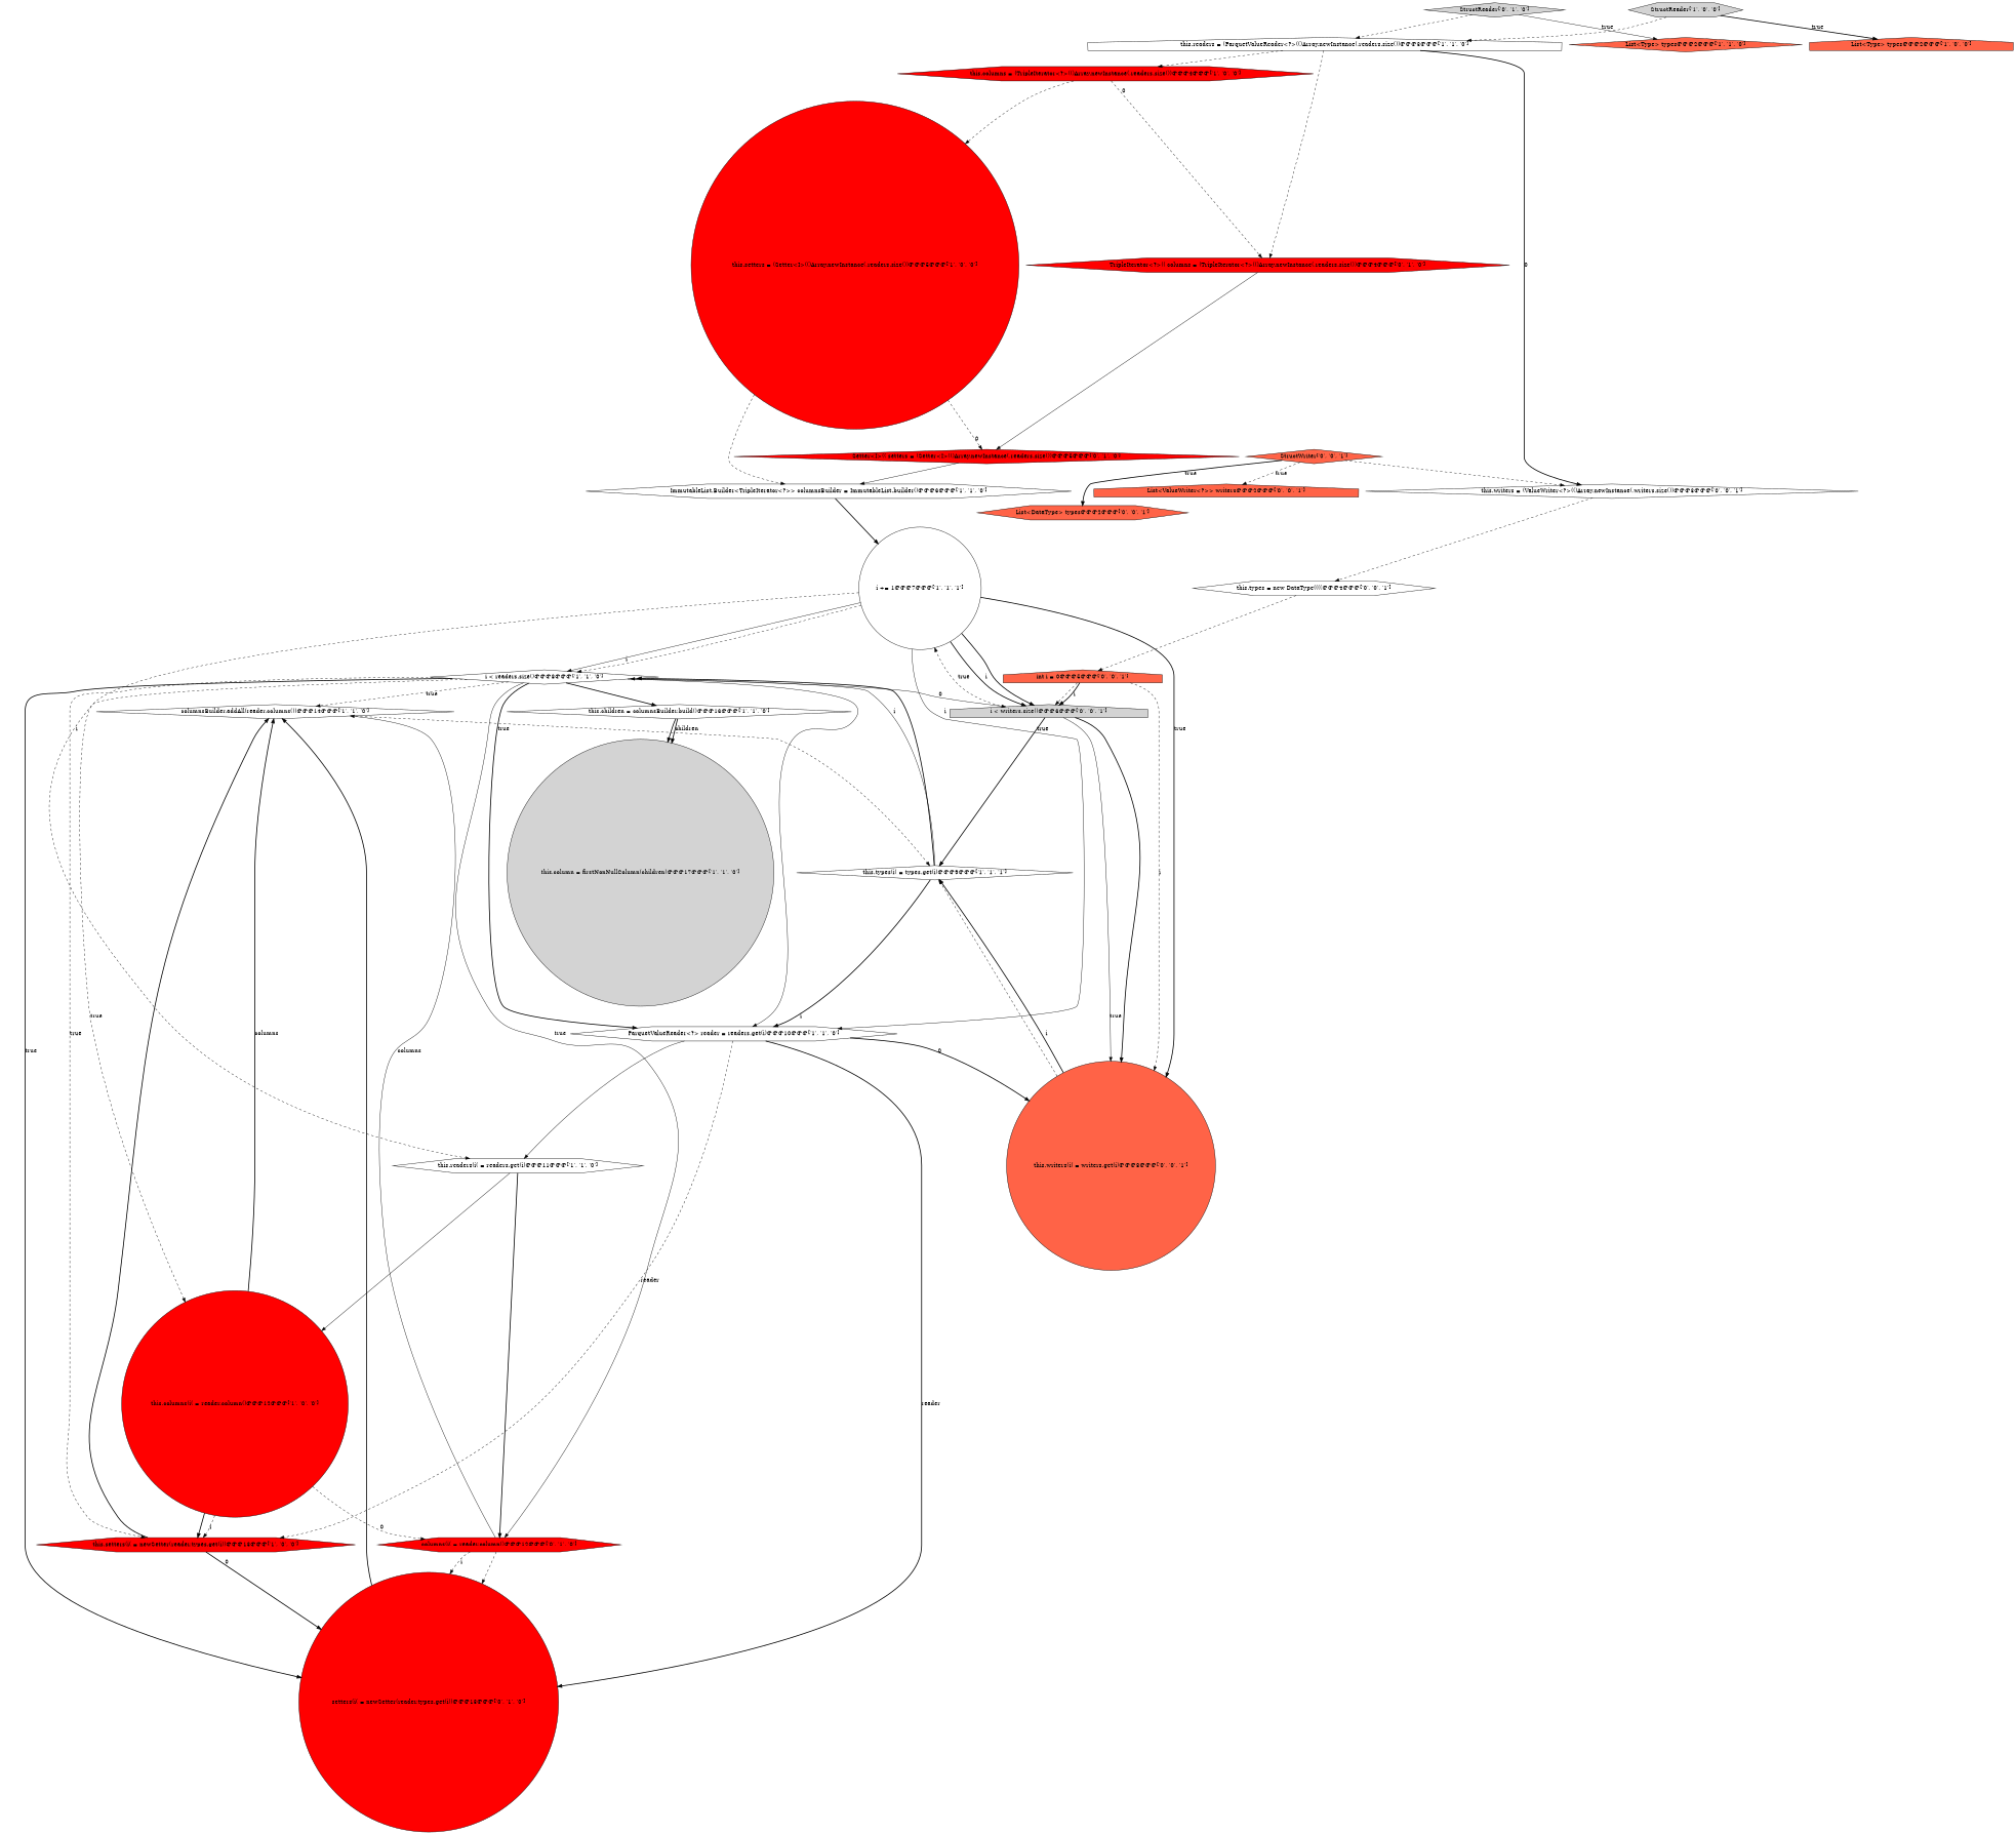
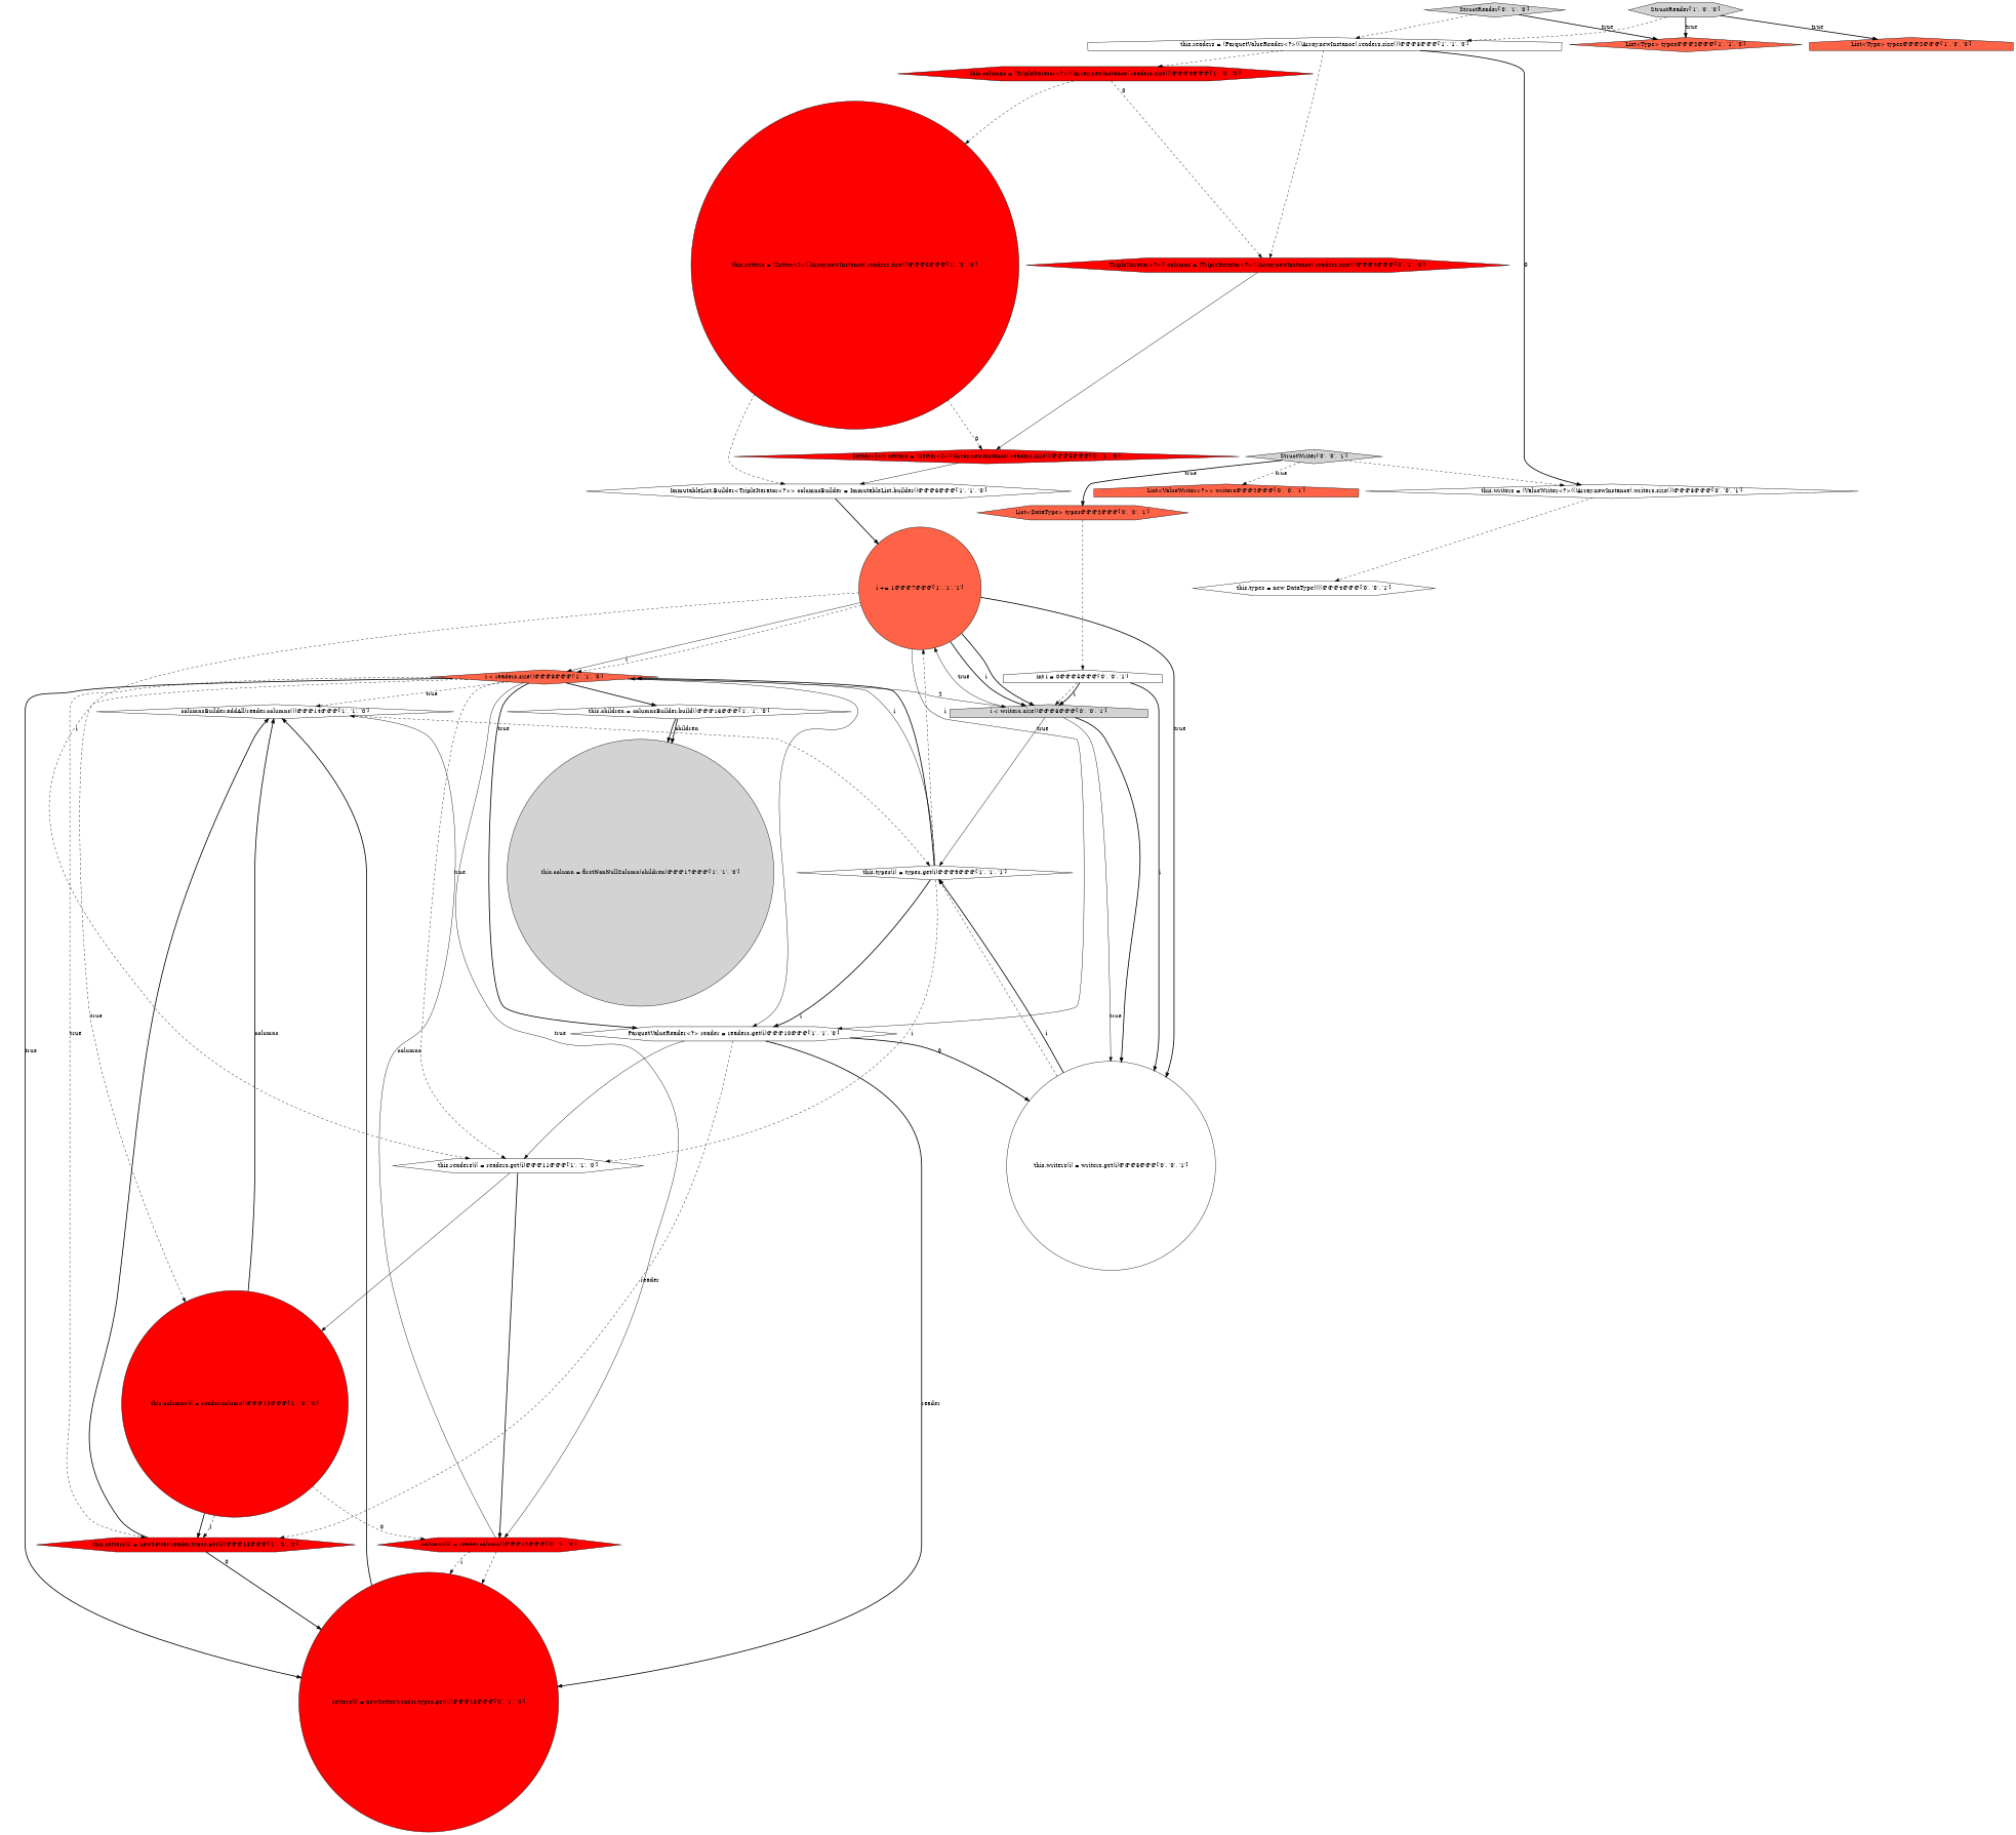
  digraph {
    node [fillcolor=white shape=hexagon style=filled]
    edge [style=dashed]
    n1 [fillcolor=red label="this.setters = (Setter<I>(()Array.newInstance(,readers.size())@@@5@@@['1', '0', '0']" shape=circle]
    n2 [fillcolor=red label="Setter<I>(( setters = (Setter<I>(()Array.newInstance(,readers.size())@@@5@@@['0', '1', '0']" shape=diamond]
    n3 [label="ImmutableList.Builder<TripleIterator<?>> columnsBuilder = ImmutableList.builder()@@@6@@@['1', '1', '0']"]
-   n4 [label="i += 1@@@7@@@['1', '1', '1']" shape=circle]
+   n4 [fillcolor=tomato label="i += 1@@@7@@@['1', '1', '1']" shape=circle]
    n5 [label="columnsBuilder.addAll(reader.columns())@@@14@@@['1', '1', '0']" shape=diamond]
    n6 [label="this.types(i( = types.get(i)@@@9@@@['1', '1', '1']" shape=diamond]
-   n7 [label="i < readers.size()@@@8@@@['1', '1', '0']" shape=diamond]
+   n7 [fillcolor=tomato label="i < readers.size()@@@8@@@['1', '1', '0']" shape=diamond]
    n8 [label="ParquetValueReader<?> reader = readers.get(i)@@@10@@@['1', '1', '0']"]
    n9 [label="this.readers(i( = readers.get(i)@@@11@@@['1', '1', '0']"]
    n10 [fillcolor=red label="TripleIterator<?>(( columns = (TripleIterator<?>(()Array.newInstance(,readers.size())@@@4@@@['0', '1', '0']"]
    n11 [fillcolor=tomato label="List<DataType> types@@@2@@@['0', '0', '1']"]
    n12 [fillcolor=lightgray label="i < writers.size()@@@6@@@['0', '0', '1']" shape=house]
-   n13 [fillcolor=tomato label="this.writers(i( = writers.get(i)@@@8@@@['0', '0', '1']" shape=circle]
+   n13 [label="this.writers(i( = writers.get(i)@@@8@@@['0', '0', '1']" shape=circle]
    n14 [fillcolor=red label="this.columns(i( = reader.column()@@@12@@@['1', '0', '0']" shape=circle]
    n15 [fillcolor=red label="this.setters(i( = newSetter(reader,types.get(i))@@@13@@@['1', '0', '0']"]
    n16 [fillcolor=red label="columns(i( = reader.column()@@@12@@@['0', '1', '0']"]
    n17 [fillcolor=red label="setters(i( = newSetter(reader,types.get(i))@@@13@@@['0', '1', '0']" shape=circle]
    n18 [label="this.children = columnsBuilder.build()@@@16@@@['1', '1', '0']" shape=diamond]
-   n19 [fillcolor=tomato label="StructWriter['0', '0', '1']" shape=diamond]
+   n19 [fillcolor=lightgray label="StructWriter['0', '0', '1']" shape=diamond]
    n20 [label="this.writers = (ValueWriter<?>(()Array.newInstance(,writers.size())@@@3@@@['0', '0', '1']" shape=diamond]
    n21 [fillcolor=tomato label="List<ValueWriter<?>> writers@@@2@@@['0', '0', '1']" shape=house]
    n22 [label="this.types = new DataType((((@@@4@@@['0', '0', '1']"]
    n23 [label="this.readers = (ParquetValueReader<?>(()Array.newInstance(,readers.size())@@@3@@@['1', '1', '0']" shape=house]
    n24 [fillcolor=red label="this.columns = (TripleIterator<?>(()Array.newInstance(,readers.size())@@@4@@@['1', '0', '0']"]
    n25 [fillcolor=lightgray label="this.column = firstNonNullColumn(children)@@@17@@@['1', '1', '0']" shape=circle]
    n26 [fillcolor=lightgray label="StructReader['0', '1', '0']" shape=diamond]
    n27 [fillcolor=tomato label="List<Type> types@@@2@@@['1', '1', '0']" shape=diamond]
-   n28 [fillcolor=tomato label="int i = 0@@@5@@@['0', '0', '1']" shape=house]
+   n28 [label="int i = 0@@@5@@@['0', '0', '1']" shape=house]
    n29 [fillcolor=tomato label="List<Type> types@@@2@@@['1', '0', '0']" shape=house]
    n30 [fillcolor=lightgray label="StructReader['1', '0', '0']"]
    n1 -> n2 [label=0]
    n1 -> n3
    n2 -> n3 [style=solid]
    n3 -> n4 [style=bold]
    n4 -> n7 [label=i style=solid]
    n4 -> n7
    n4 -> n8 [label=i style=solid]
    n4 -> n9 [label=i]
    n4 -> n12 [style=bold]
    n4 -> n12 [label=i style=bold]
    n4 -> n13 [label=true style=bold]
    n5 -> n6
+   n6 -> n4
    n6 -> n7 [style=bold]
    n6 -> n7 [label=i style=solid]
    n6 -> n8 [label=i style=bold]
+   n6 -> n9 [label=i]
    n7 -> n5 [label=true]
    n7 -> n8 [label=true style=bold]
    n7 -> n8 [style=solid]
-   n7 -> n12 [label=0 style=solid]
+   n7 -> n9 [label=true]
+   n7 -> n12 [label=2 style=solid]
    n7 -> n14 [label=true]
    n7 -> n15 [label=true]
    n7 -> n16 [label=true style=solid]
    n7 -> n17 [label=true style=bold]
    n7 -> n18 [style=bold]
    n8 -> n9 [style=solid]
    n8 -> n13 [label=0 style=bold]
    n8 -> n15 [label=reader]
    n8 -> n17 [label=reader style=bold]
    n9 -> n14 [style=solid]
    n9 -> n16 [style=bold]
    n10 -> n2 [style=solid]
-   n12 -> n4 [label=true]
-   n12 -> n6 [label=true style=bold]
+   n12 -> n4 [label=true style=solid]
+   n12 -> n6 [label=true style=solid]
    n12 -> n13 [label=true style=solid]
    n12 -> n13 [style=bold]
    n13 -> n6
    n13 -> n6 [label=i style=bold]
    n14 -> n5 [label=columns style=bold]
    n14 -> n15 [label=i]
    n14 -> n15 [style=bold]
    n14 -> n16 [label=0]
    n15 -> n5 [style=bold]
    n15 -> n17 [label=0 style=bold]
    n16 -> n5 [label=columns style=solid]
    n16 -> n17 [label=i]
    n16 -> n17
    n17 -> n5 [style=bold]
    n18 -> n25 [label=children style=bold]
    n18 -> n25 [style=bold]
    n19 -> n11 [label=true style=bold]
    n19 -> n20
    n19 -> n21 [label=true]
    n20 -> n22
-   n22 -> n28
+   n11 -> n28
    n23 -> n10
    n23 -> n20 [label=0 style=bold]
    n23 -> n24
    n24 -> n1
    n24 -> n10 [label=0]
    n26 -> n23
-   n26 -> n27 [label=true style=solid]
+   n26 -> n27 [label=true style=bold]
    n28 -> n12
    n28 -> n12 [label=i style=bold]
-   n28 -> n13 [label=i]
+   n28 -> n13 [label=i style=bold]
    n30 -> n23
+   n30 -> n27 [label=true style=bold]
    n30 -> n29 [label=true style=bold]
  }
